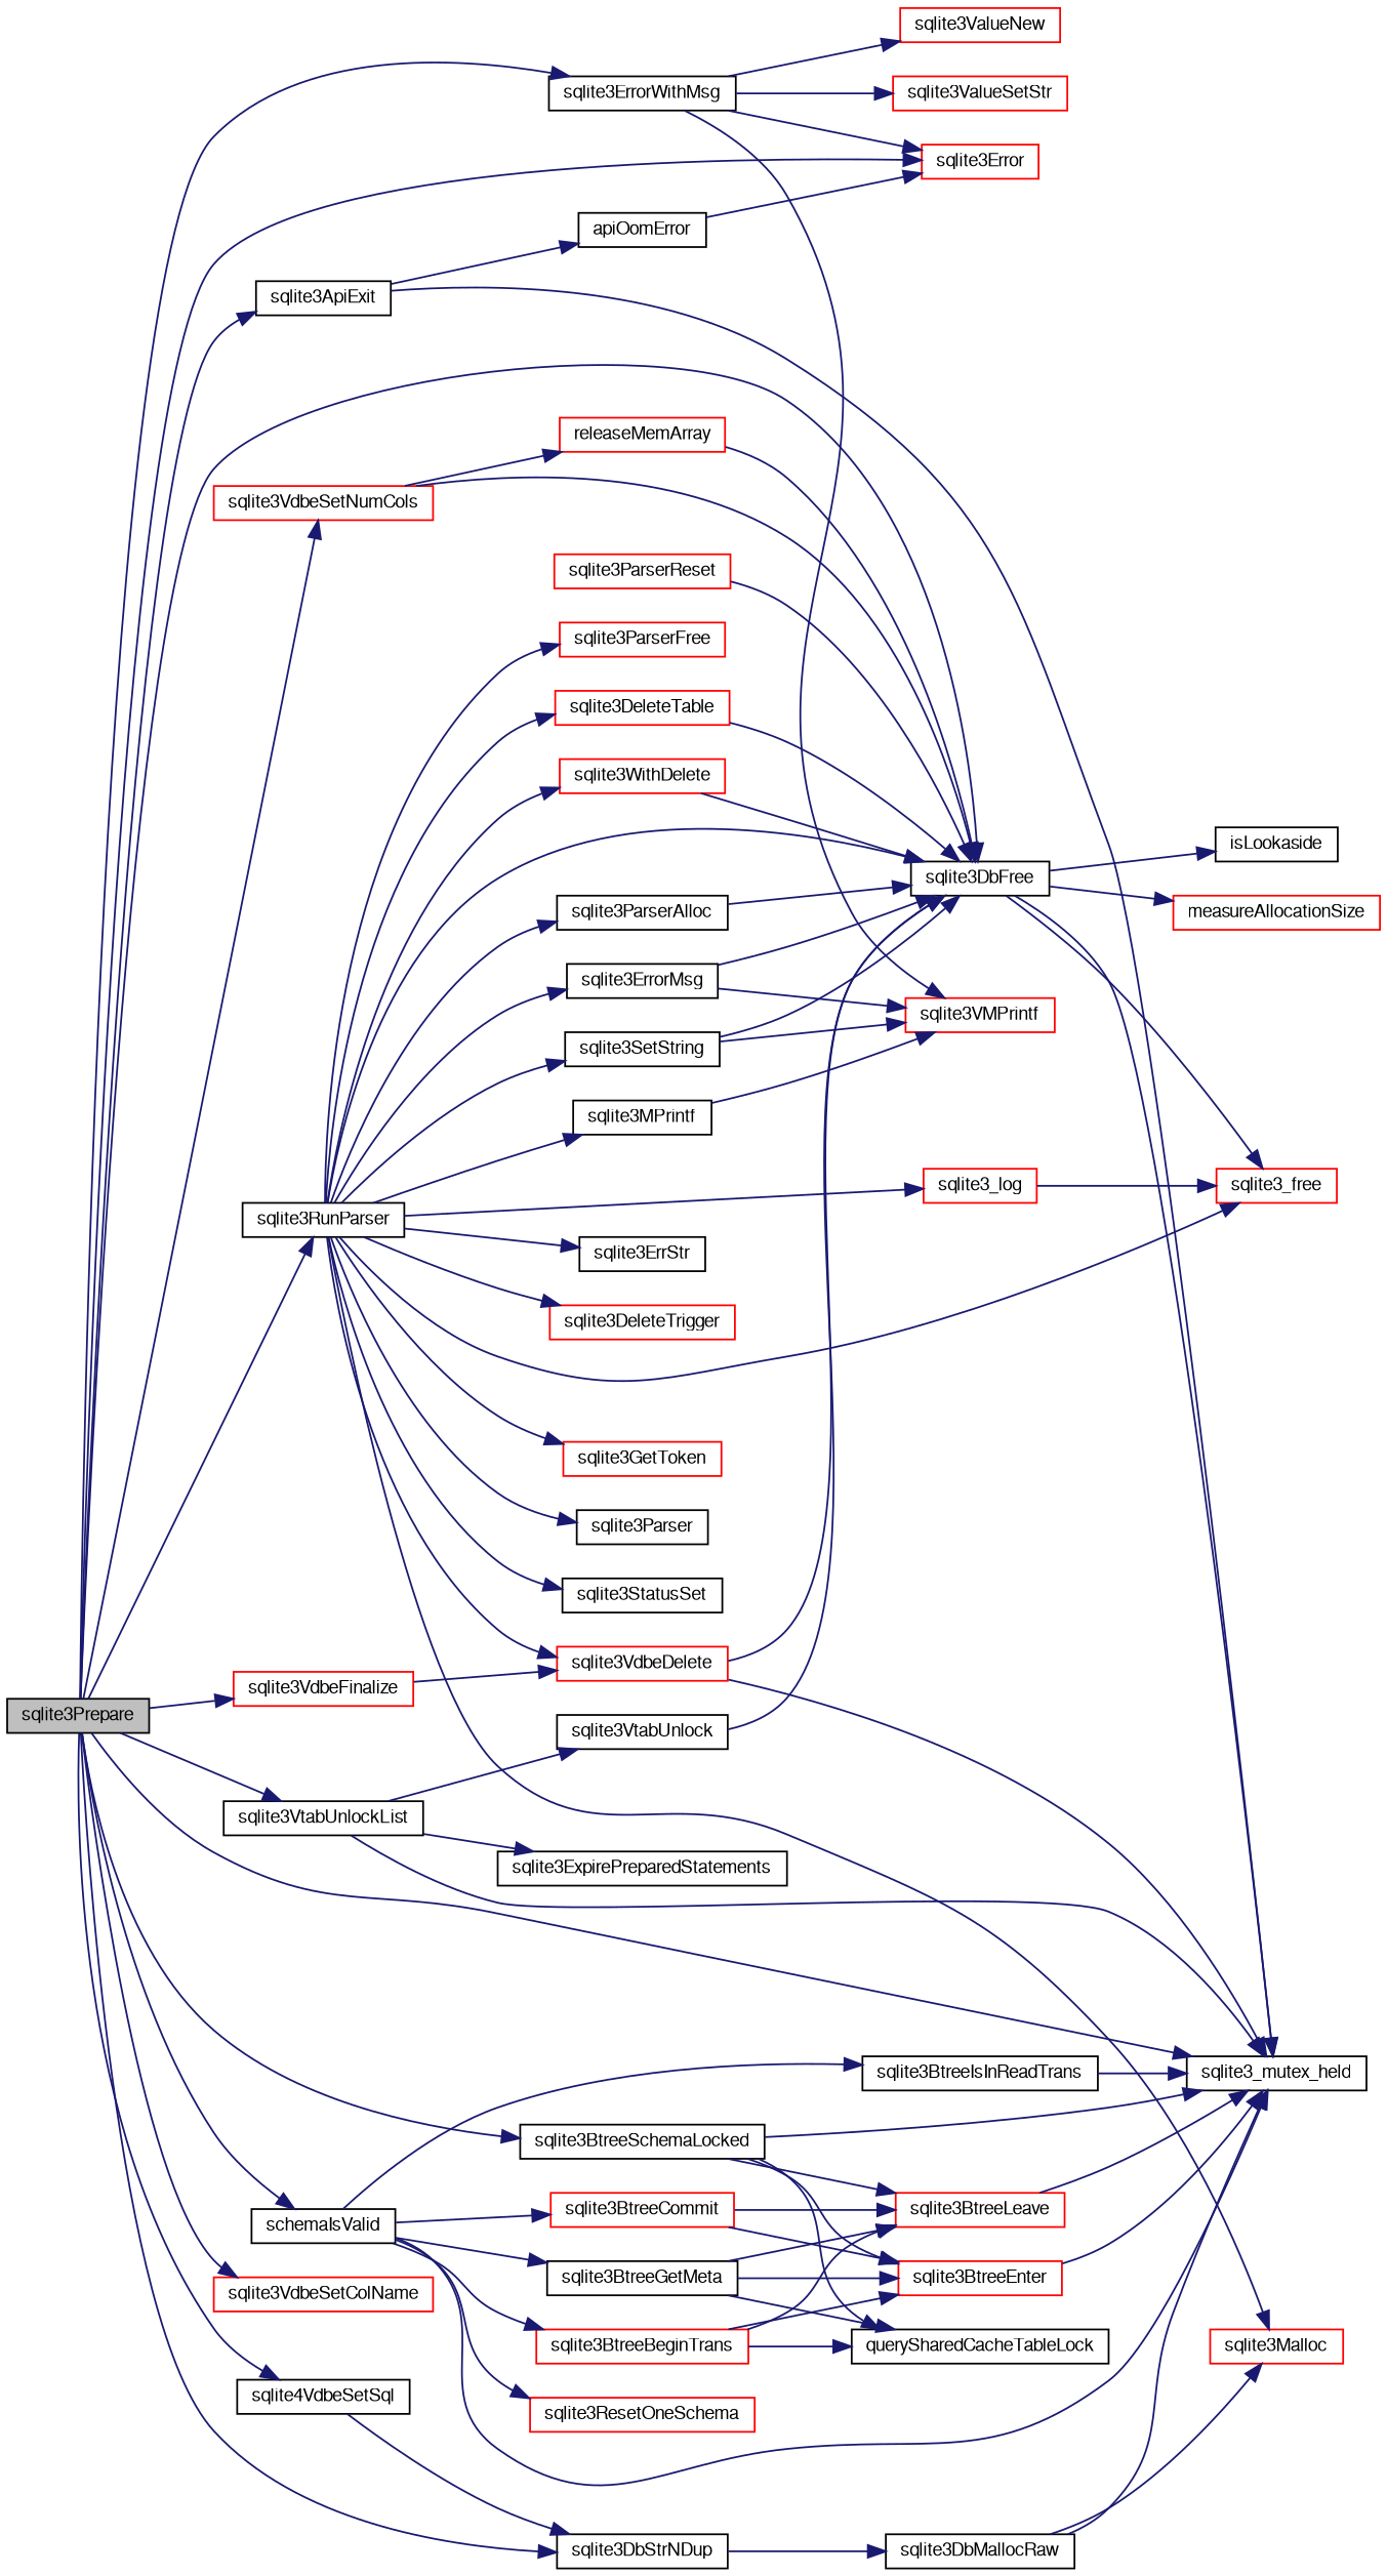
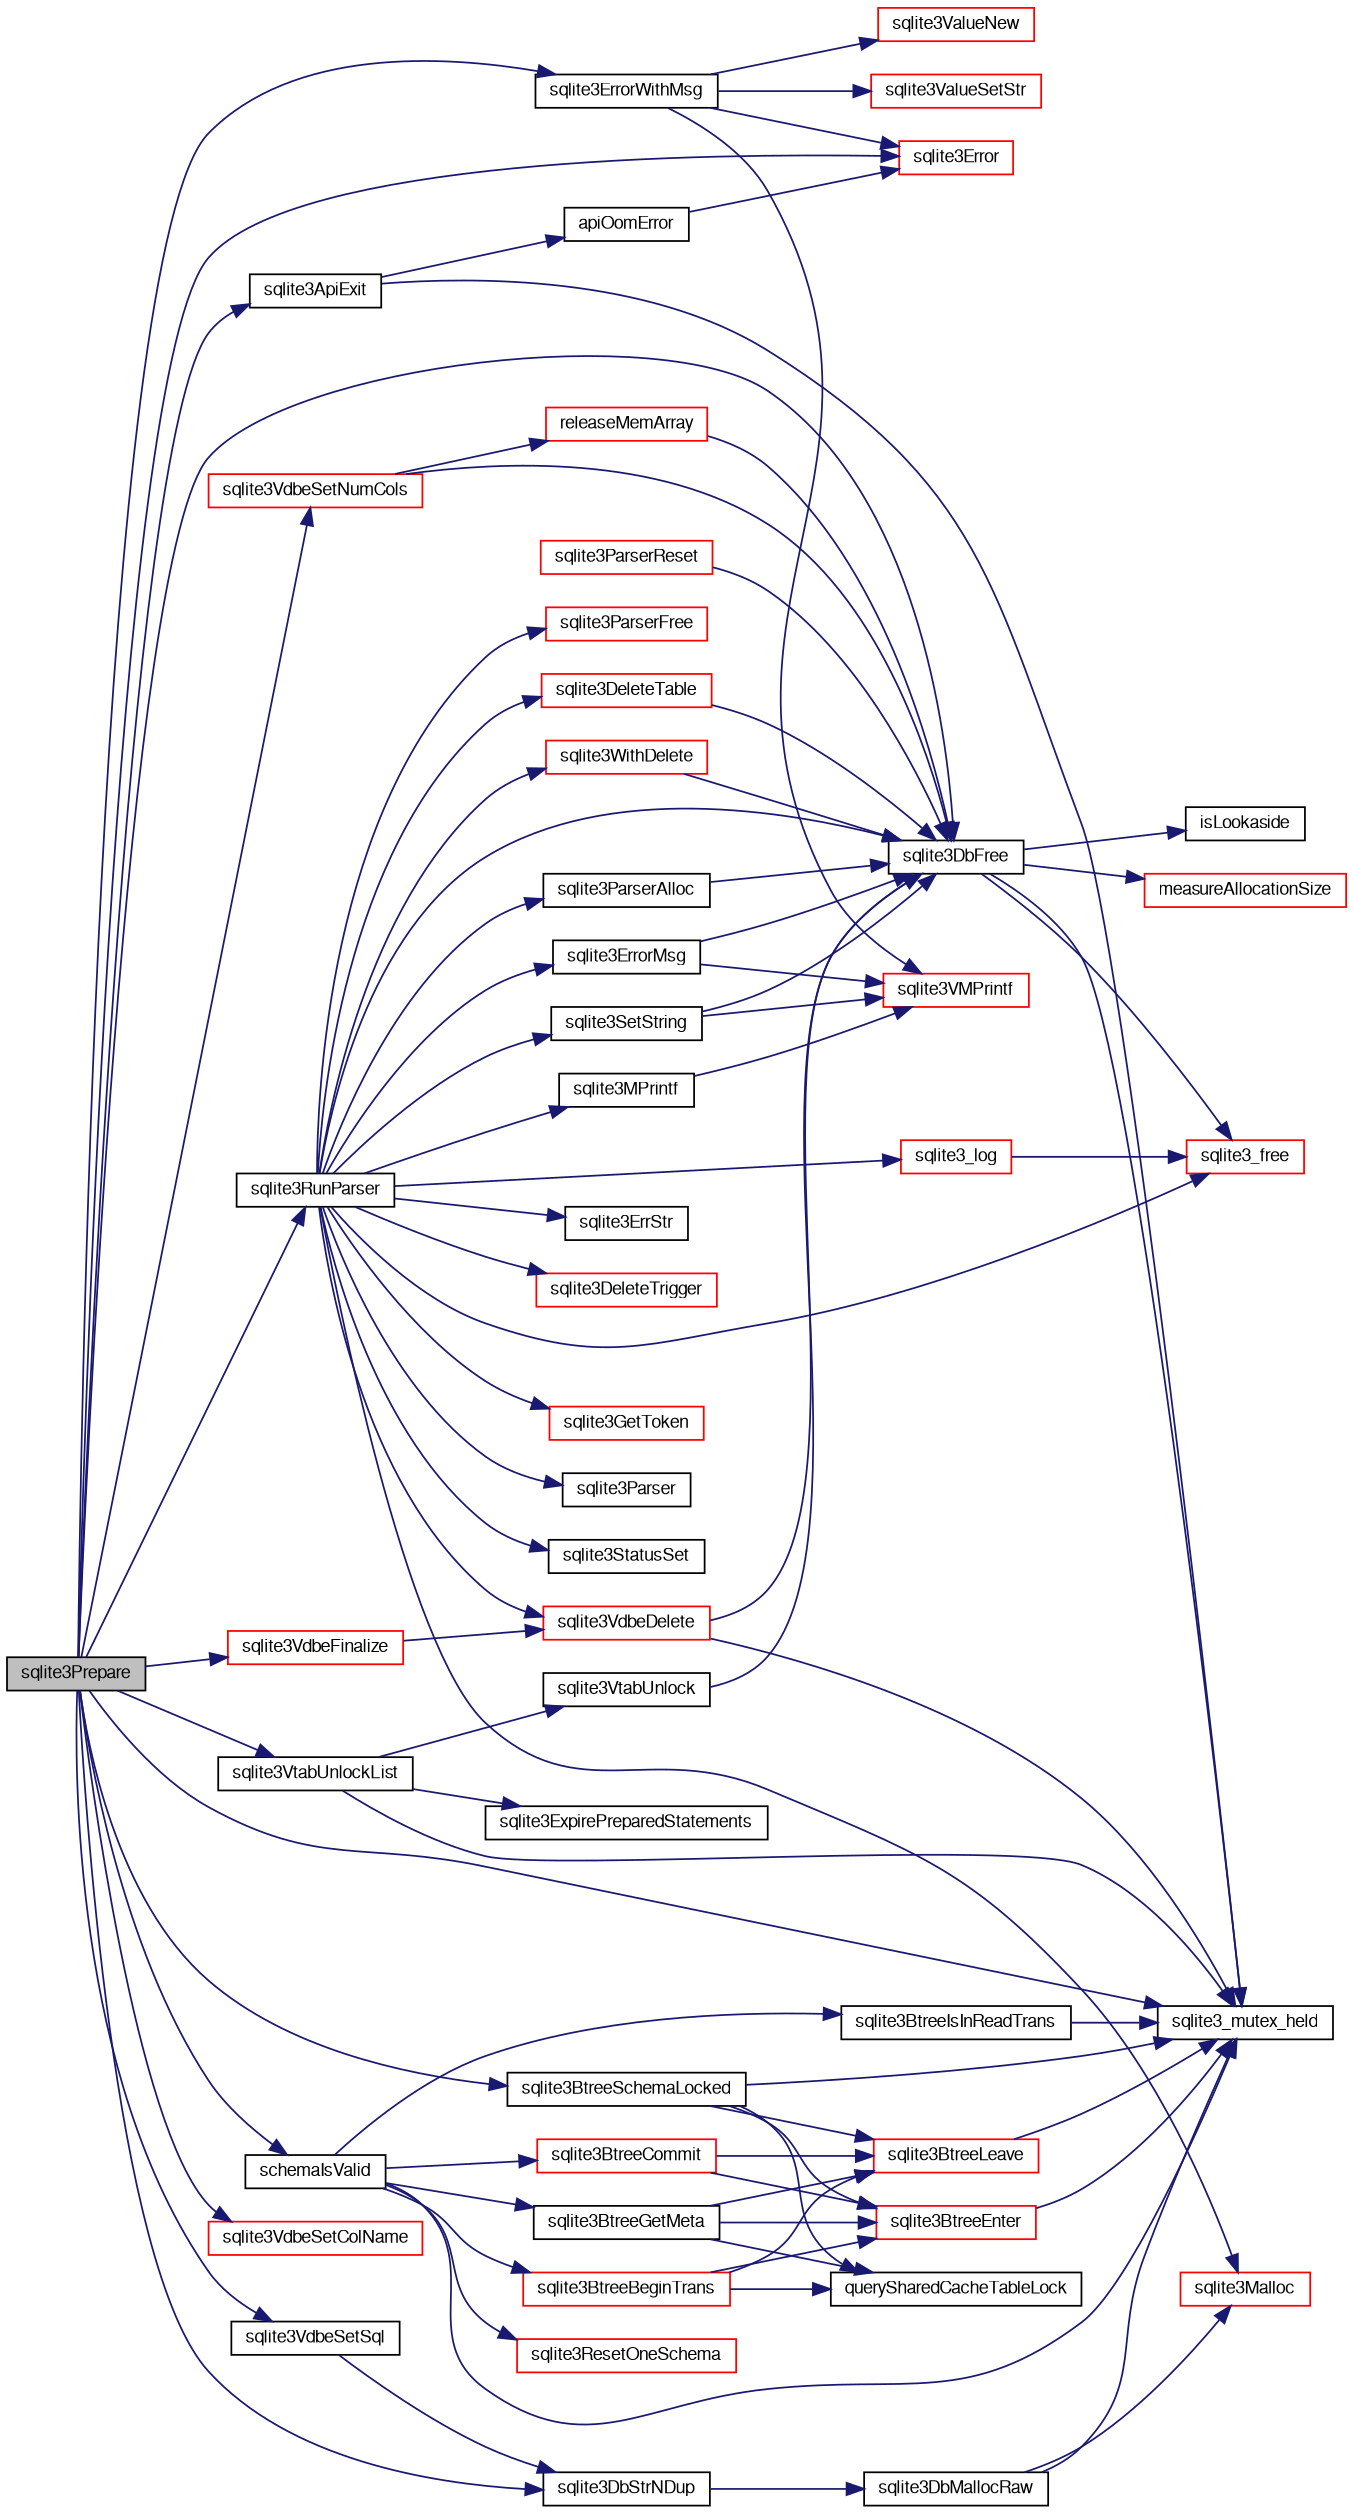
  digraph {
    rankdir=LR
    node [color=black fillcolor=white fontname=FreeSans fontsize=10 shape=record style=filled]
    edge [color=midnightblue fontname=FreeSans fontsize=10 labelfontname=FreeSans labelfontsize=10 style=solid]
    n1 [fillcolor=grey75 fontcolor=black height=0.2 label=sqlite3Prepare width=0.4]
    n2 [height=0.2 label=sqlite3_mutex_held width=0.4]
    n3 [height=0.2 label=sqlite3BtreeSchemaLocked width=0.4]
    n4 [height=0.2 label=sqlite3ErrorWithMsg width=0.4]
    n5 [color=red height=0.2 label=sqlite3Error width=0.4]
    n6 [height=0.2 label=sqlite3VtabUnlockList width=0.4]
    n7 [height=0.2 label=sqlite3DbFree width=0.4]
    n8 [height=0.2 label=sqlite3ApiExit width=0.4]
    n9 [height=0.2 label=sqlite3DbStrNDup width=0.4]
    n10 [height=0.2 label=sqlite3RunParser width=0.4]
    n11 [height=0.2 label=schemaIsValid width=0.4]
    n12 [color=red height=0.2 label=sqlite3VdbeSetNumCols width=0.4]
    n13 [color=red height=0.2 label=sqlite3VdbeSetColName width=0.4]
-   n14 [height=0.2 label=sqlite4VdbeSetSql width=0.4]
+   n14 [height=0.2 label=sqlite3VdbeSetSql width=0.4]
    n15 [color=red height=0.2 label=sqlite3VdbeFinalize width=0.4]
    n16 [color=red height=0.2 label=sqlite3BtreeEnter width=0.4]
    n17 [height=0.2 label=querySharedCacheTableLock width=0.4]
    n18 [color=red height=0.2 label=sqlite3BtreeLeave width=0.4]
    n19 [color=red height=0.2 label=sqlite3ValueNew width=0.4]
    n20 [color=red height=0.2 label=sqlite3VMPrintf width=0.4]
    n21 [color=red height=0.2 label=sqlite3ValueSetStr width=0.4]
    n22 [height=0.2 label=sqlite3ExpirePreparedStatements width=0.4]
    n23 [height=0.2 label=sqlite3VtabUnlock width=0.4]
    n24 [color=red height=0.2 label=measureAllocationSize width=0.4]
    n25 [height=0.2 label=isLookaside width=0.4]
    n26 [color=red height=0.2 label=sqlite3_free width=0.4]
    n27 [height=0.2 label=apiOomError width=0.4]
    n28 [height=0.2 label=sqlite3DbMallocRaw width=0.4]
    n29 [color=red height=0.2 label=sqlite3Malloc width=0.4]
    n30 [height=0.2 label=sqlite3ParserAlloc width=0.4]
    n31 [color=red height=0.2 label=sqlite3GetToken width=0.4]
    n32 [height=0.2 label=sqlite3ErrorMsg width=0.4]
    n33 [height=0.2 label=sqlite3MPrintf width=0.4]
    n34 [height=0.2 label=sqlite3Parser width=0.4]
    n35 [height=0.2 label=sqlite3StatusSet width=0.4]
    n36 [color=red height=0.2 label=sqlite3ParserFree width=0.4]
    n37 [height=0.2 label=sqlite3SetString width=0.4]
    n38 [height=0.2 label=sqlite3ErrStr width=0.4]
    n39 [color=red height=0.2 label=sqlite3_log width=0.4]
    n40 [color=red height=0.2 label=sqlite3VdbeDelete width=0.4]
    n41 [color=red height=0.2 label=sqlite3DeleteTable width=0.4]
    n42 [color=red height=0.2 label=sqlite3WithDelete width=0.4]
    n43 [color=red height=0.2 label=sqlite3DeleteTrigger width=0.4]
    n44 [height=0.2 label=sqlite3BtreeIsInReadTrans width=0.4]
    n45 [color=red height=0.2 label=sqlite3BtreeBeginTrans width=0.4]
    n46 [height=0.2 label=sqlite3BtreeGetMeta width=0.4]
    n47 [color=red height=0.2 label=sqlite3ResetOneSchema width=0.4]
    n48 [color=red height=0.2 label=sqlite3BtreeCommit width=0.4]
    n49 [color=red height=0.2 label=releaseMemArray width=0.4]
    n50 [color=red height=0.2 label=sqlite3ParserReset width=0.4]
    n1 -> n2
    n1 -> n3
    n1 -> n4
    n1 -> n5
    n1 -> n6
    n1 -> n7
    n1 -> n8
    n1 -> n9
    n1 -> n10
    n1 -> n11
    n1 -> n12
    n1 -> n13
    n1 -> n14
    n1 -> n15
    n3 -> n2
    n3 -> n16
    n3 -> n17
    n3 -> n18
    n4 -> n5
    n4 -> n19
    n4 -> n20
    n4 -> n21
    n6 -> n2
    n6 -> n22
    n6 -> n23
    n7 -> n2
    n7 -> n24
    n7 -> n25
    n7 -> n26
    n8 -> n2
    n8 -> n27
    n9 -> n28
    n10 -> n7
    n10 -> n26
    n10 -> n29
    n10 -> n30
    n10 -> n31
    n10 -> n32
    n10 -> n33
    n10 -> n34
    n10 -> n35
    n10 -> n36
    n10 -> n37
    n10 -> n38
    n10 -> n39
    n10 -> n40
    n10 -> n41
    n10 -> n42
    n10 -> n43
    n11 -> n2
    n11 -> n44
    n11 -> n45
    n11 -> n46
    n11 -> n47
    n11 -> n48
    n12 -> n7
    n12 -> n49
    n14 -> n9
    n15 -> n40
    n16 -> n2
    n18 -> n2
    n23 -> n7
    n27 -> n5
    n28 -> n2
    n28 -> n29
    n30 -> n7
    n32 -> n7
    n32 -> n20
    n33 -> n20
    n37 -> n7
    n37 -> n20
    n39 -> n26
    n40 -> n2
    n40 -> n7
    n41 -> n7
    n42 -> n7
    n44 -> n2
    n45 -> n16
    n45 -> n17
    n45 -> n18
    n46 -> n16
    n46 -> n17
    n46 -> n18
    n48 -> n16
    n48 -> n18
    n49 -> n7
    n50 -> n7
  }
